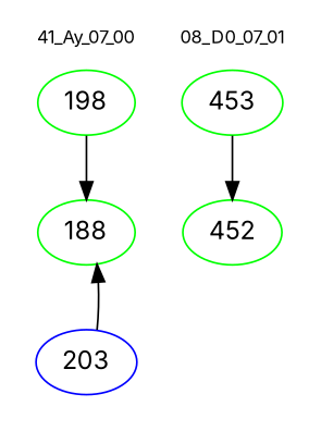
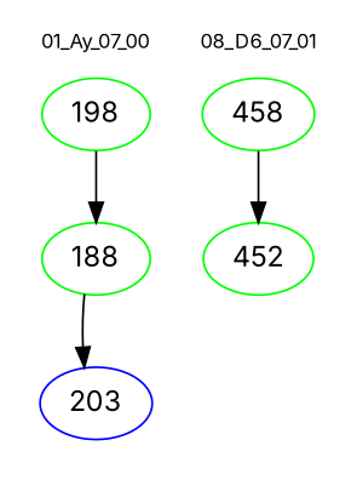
  digraph {
    fontname=Inter
    node [color=green fontname=Inter]
    edge [color=black fontname=Inter]
    n1 [label=198]
    n2 [label=188]
    n3 [color=blue label=203]
-   n4 [label=453]
+   n4 [label=458]
    n5 [label=452]
    subgraph cluster_1 {
      color=white
      fontsize=10
-     label="41_Ay_07_00"
+     label="01_Ay_07_00"
      n1
      n2
      n3
    }
    subgraph cluster_2 {
      color=white
      fontsize=10
-     label="08_D0_07_01"
+     label="08_D6_07_01"
      n4
      n5
    }
    n1 -> n2
-   n3 -> n2
+   n2 -> n3
    n4 -> n5
  }
